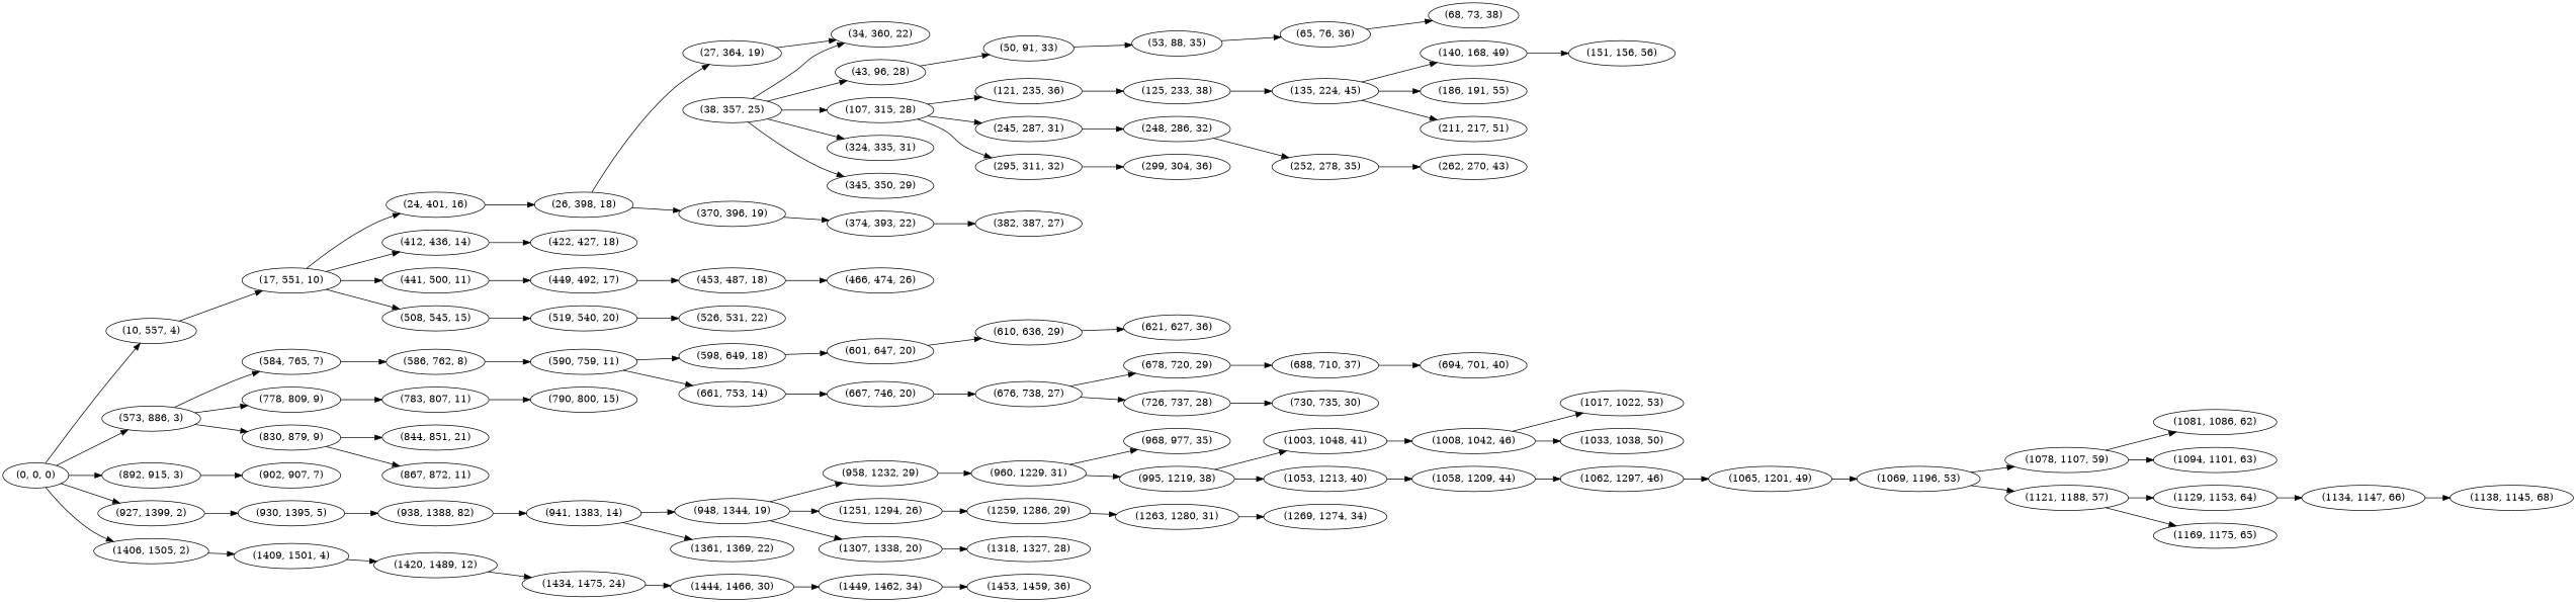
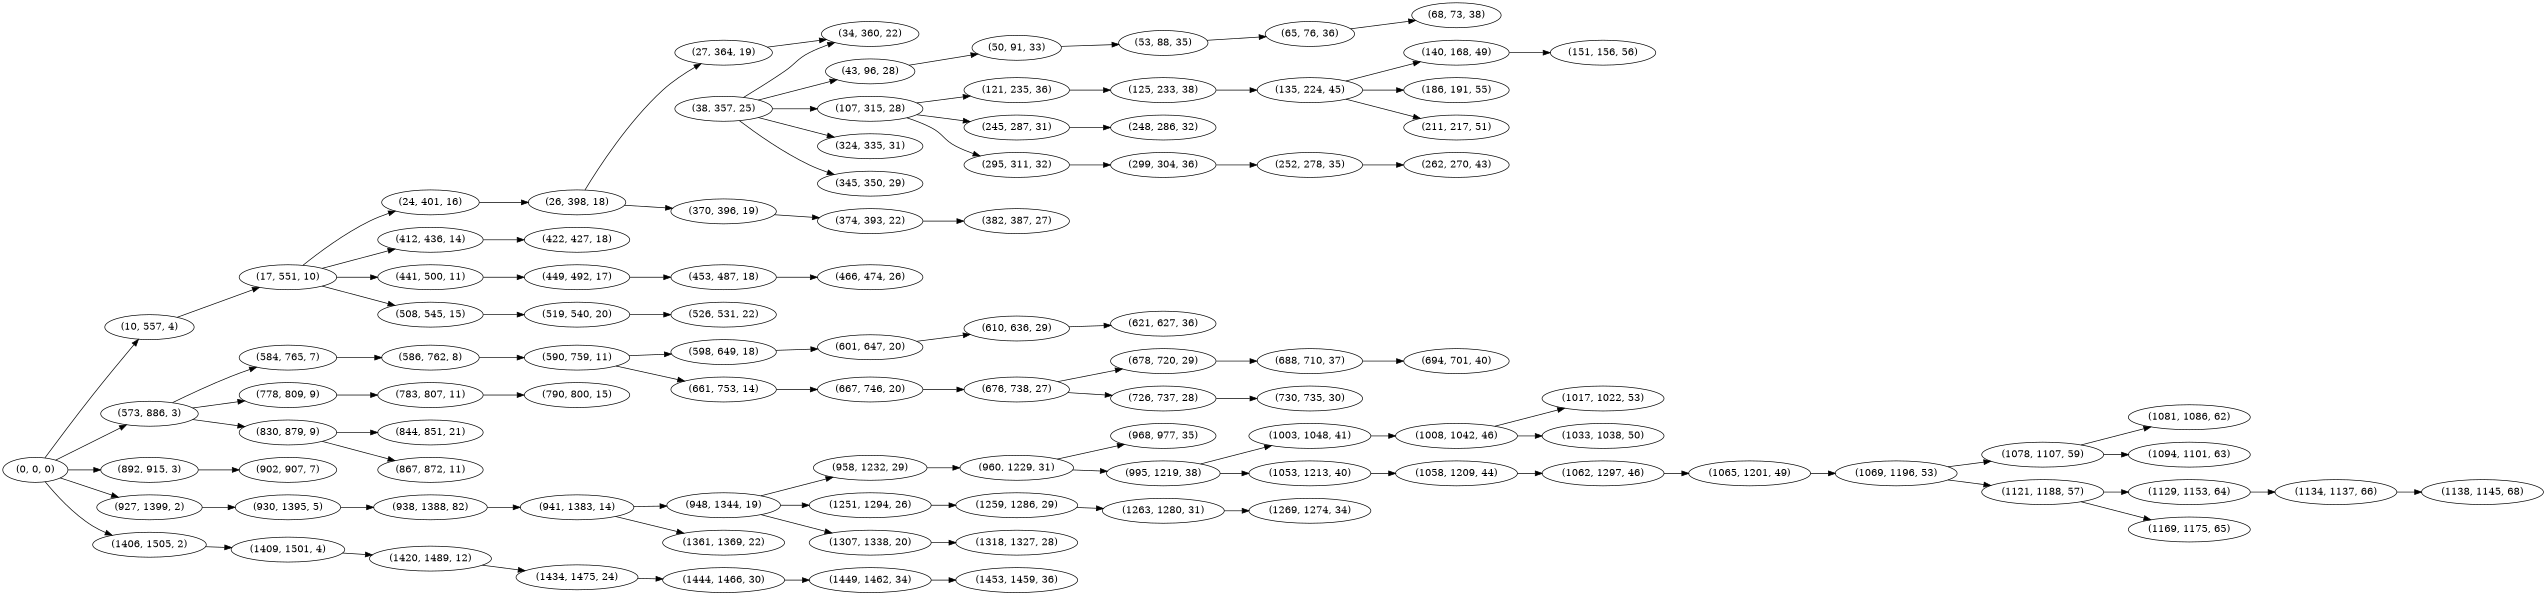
  digraph {
    rankdir=LR
    "(0, 0, 0)"
    "(10, 557, 4)"
    "(573, 886, 3)"
    "(892, 915, 3)"
    "(927, 1399, 2)"
    "(1406, 1505, 2)"
    "(17, 551, 10)"
    "(584, 765, 7)"
    "(778, 809, 9)"
    "(830, 879, 9)"
    "(902, 907, 7)"
    "(930, 1395, 5)"
    "(1409, 1501, 4)"
    "(24, 401, 16)"
    "(412, 436, 14)"
    "(441, 500, 11)"
    "(508, 545, 15)"
    "(26, 398, 18)"
    "(422, 427, 18)"
    "(449, 492, 17)"
    "(519, 540, 20)"
    "(27, 364, 19)"
    "(370, 396, 19)"
    "(34, 360, 22)"
    "(374, 393, 22)"
    "(38, 357, 25)"
    "(43, 96, 28)"
    "(107, 315, 28)"
    "(324, 335, 31)"
    "(345, 350, 29)"
    "(50, 91, 33)"
    "(121, 235, 36)"
    "(245, 287, 31)"
    "(295, 311, 32)"
    "(53, 88, 35)"
    "(65, 76, 36)"
    "(68, 73, 38)"
    "(125, 233, 38)"
    "(248, 286, 32)"
    "(299, 304, 36)"
    "(135, 224, 45)"
    "(140, 168, 49)"
    "(186, 191, 55)"
    "(211, 217, 51)"
    "(151, 156, 56)"
    "(252, 278, 35)"
    "(262, 270, 43)"
    "(382, 387, 27)"
    "(453, 487, 18)"
    "(466, 474, 26)"
    "(526, 531, 22)"
    "(586, 762, 8)"
    "(783, 807, 11)"
    "(844, 851, 21)"
    "(867, 872, 11)"
    "(590, 759, 11)"
    "(598, 649, 18)"
    "(661, 753, 14)"
    "(601, 647, 20)"
    "(667, 746, 20)"
    "(610, 636, 29)"
    "(621, 627, 36)"
    "(676, 738, 27)"
    "(678, 720, 29)"
    "(726, 737, 28)"
    "(688, 710, 37)"
    "(730, 735, 30)"
    "(694, 701, 40)"
    "(790, 800, 15)"
    n70 [label="(938, 1388, 82)"]
    "(941, 1383, 14)"
    "(948, 1344, 19)"
    "(1361, 1369, 22)"
    "(958, 1232, 29)"
    "(1251, 1294, 26)"
    "(1307, 1338, 20)"
    "(960, 1229, 31)"
    "(1259, 1286, 29)"
    "(1318, 1327, 28)"
    "(968, 977, 35)"
    "(995, 1219, 38)"
    "(1003, 1048, 41)"
    "(1053, 1213, 40)"
    "(1008, 1042, 46)"
    "(1058, 1209, 44)"
    "(1017, 1022, 53)"
    "(1033, 1038, 50)"
    n88 [label="(1062, 1297, 46)"]
    "(1065, 1201, 49)"
    "(1069, 1196, 53)"
    "(1078, 1107, 59)"
    "(1121, 1188, 57)"
    "(1081, 1086, 62)"
    "(1094, 1101, 63)"
    "(1129, 1153, 64)"
    "(1169, 1175, 65)"
-   "(1134, 1147, 66)"
+   "(1134, 1147, 66)" [label="(1134, 1137, 66)"]
    "(1138, 1145, 68)"
    "(1263, 1280, 31)"
    "(1269, 1274, 34)"
    "(1420, 1489, 12)"
    "(1434, 1475, 24)"
    "(1444, 1466, 30)"
    "(1449, 1462, 34)"
    "(1453, 1459, 36)"
    "(0, 0, 0)" -> "(10, 557, 4)"
    "(0, 0, 0)" -> "(573, 886, 3)"
    "(0, 0, 0)" -> "(892, 915, 3)"
    "(0, 0, 0)" -> "(927, 1399, 2)"
    "(0, 0, 0)" -> "(1406, 1505, 2)"
    "(10, 557, 4)" -> "(17, 551, 10)"
    "(573, 886, 3)" -> "(584, 765, 7)"
    "(573, 886, 3)" -> "(778, 809, 9)"
    "(573, 886, 3)" -> "(830, 879, 9)"
    "(892, 915, 3)" -> "(902, 907, 7)"
    "(927, 1399, 2)" -> "(930, 1395, 5)"
    "(1406, 1505, 2)" -> "(1409, 1501, 4)"
    "(17, 551, 10)" -> "(24, 401, 16)"
    "(17, 551, 10)" -> "(412, 436, 14)"
    "(17, 551, 10)" -> "(441, 500, 11)"
    "(17, 551, 10)" -> "(508, 545, 15)"
    "(584, 765, 7)" -> "(586, 762, 8)"
    "(778, 809, 9)" -> "(783, 807, 11)"
    "(830, 879, 9)" -> "(844, 851, 21)"
    "(830, 879, 9)" -> "(867, 872, 11)"
    "(930, 1395, 5)" -> n70
    "(1409, 1501, 4)" -> "(1420, 1489, 12)"
    "(24, 401, 16)" -> "(26, 398, 18)"
    "(412, 436, 14)" -> "(422, 427, 18)"
    "(441, 500, 11)" -> "(449, 492, 17)"
    "(508, 545, 15)" -> "(519, 540, 20)"
    "(26, 398, 18)" -> "(27, 364, 19)"
    "(26, 398, 18)" -> "(370, 396, 19)"
    "(449, 492, 17)" -> "(453, 487, 18)"
    "(519, 540, 20)" -> "(526, 531, 22)"
    "(27, 364, 19)" -> "(34, 360, 22)"
    "(370, 396, 19)" -> "(374, 393, 22)"
    "(374, 393, 22)" -> "(382, 387, 27)"
    "(38, 357, 25)" -> "(34, 360, 22)"
    "(38, 357, 25)" -> "(43, 96, 28)"
    "(38, 357, 25)" -> "(107, 315, 28)"
    "(38, 357, 25)" -> "(324, 335, 31)"
    "(38, 357, 25)" -> "(345, 350, 29)"
    "(43, 96, 28)" -> "(50, 91, 33)"
    "(107, 315, 28)" -> "(121, 235, 36)"
    "(107, 315, 28)" -> "(245, 287, 31)"
    "(107, 315, 28)" -> "(295, 311, 32)"
    "(50, 91, 33)" -> "(53, 88, 35)"
    "(121, 235, 36)" -> "(125, 233, 38)"
    "(245, 287, 31)" -> "(248, 286, 32)"
    "(295, 311, 32)" -> "(299, 304, 36)"
    "(53, 88, 35)" -> "(65, 76, 36)"
    "(65, 76, 36)" -> "(68, 73, 38)"
    "(125, 233, 38)" -> "(135, 224, 45)"
-   "(248, 286, 32)" -> "(252, 278, 35)"
+   "(299, 304, 36)" -> "(252, 278, 35)"
    "(135, 224, 45)" -> "(140, 168, 49)"
    "(135, 224, 45)" -> "(186, 191, 55)"
    "(135, 224, 45)" -> "(211, 217, 51)"
    "(140, 168, 49)" -> "(151, 156, 56)"
    "(252, 278, 35)" -> "(262, 270, 43)"
    "(453, 487, 18)" -> "(466, 474, 26)"
    "(586, 762, 8)" -> "(590, 759, 11)"
    "(783, 807, 11)" -> "(790, 800, 15)"
    "(590, 759, 11)" -> "(598, 649, 18)"
    "(590, 759, 11)" -> "(661, 753, 14)"
    "(598, 649, 18)" -> "(601, 647, 20)"
    "(661, 753, 14)" -> "(667, 746, 20)"
    "(601, 647, 20)" -> "(610, 636, 29)"
    "(667, 746, 20)" -> "(676, 738, 27)"
    "(610, 636, 29)" -> "(621, 627, 36)"
    "(676, 738, 27)" -> "(678, 720, 29)"
    "(676, 738, 27)" -> "(726, 737, 28)"
    "(678, 720, 29)" -> "(688, 710, 37)"
    "(726, 737, 28)" -> "(730, 735, 30)"
    "(688, 710, 37)" -> "(694, 701, 40)"
    n70 -> "(941, 1383, 14)"
    "(941, 1383, 14)" -> "(948, 1344, 19)"
    "(941, 1383, 14)" -> "(1361, 1369, 22)"
    "(948, 1344, 19)" -> "(958, 1232, 29)"
    "(948, 1344, 19)" -> "(1251, 1294, 26)"
    "(948, 1344, 19)" -> "(1307, 1338, 20)"
    "(958, 1232, 29)" -> "(960, 1229, 31)"
    "(1251, 1294, 26)" -> "(1259, 1286, 29)"
    "(1307, 1338, 20)" -> "(1318, 1327, 28)"
    "(960, 1229, 31)" -> "(968, 977, 35)"
    "(960, 1229, 31)" -> "(995, 1219, 38)"
    "(1259, 1286, 29)" -> "(1263, 1280, 31)"
    "(995, 1219, 38)" -> "(1003, 1048, 41)"
    "(995, 1219, 38)" -> "(1053, 1213, 40)"
    "(1003, 1048, 41)" -> "(1008, 1042, 46)"
    "(1053, 1213, 40)" -> "(1058, 1209, 44)"
    "(1008, 1042, 46)" -> "(1017, 1022, 53)"
    "(1008, 1042, 46)" -> "(1033, 1038, 50)"
    "(1058, 1209, 44)" -> n88
    n88 -> "(1065, 1201, 49)"
    "(1065, 1201, 49)" -> "(1069, 1196, 53)"
    "(1069, 1196, 53)" -> "(1078, 1107, 59)"
    "(1069, 1196, 53)" -> "(1121, 1188, 57)"
    "(1078, 1107, 59)" -> "(1081, 1086, 62)"
    "(1078, 1107, 59)" -> "(1094, 1101, 63)"
    "(1121, 1188, 57)" -> "(1129, 1153, 64)"
    "(1121, 1188, 57)" -> "(1169, 1175, 65)"
    "(1129, 1153, 64)" -> "(1134, 1147, 66)"
    "(1134, 1147, 66)" -> "(1138, 1145, 68)"
    "(1263, 1280, 31)" -> "(1269, 1274, 34)"
    "(1420, 1489, 12)" -> "(1434, 1475, 24)"
    "(1434, 1475, 24)" -> "(1444, 1466, 30)"
    "(1444, 1466, 30)" -> "(1449, 1462, 34)"
    "(1449, 1462, 34)" -> "(1453, 1459, 36)"
  }
